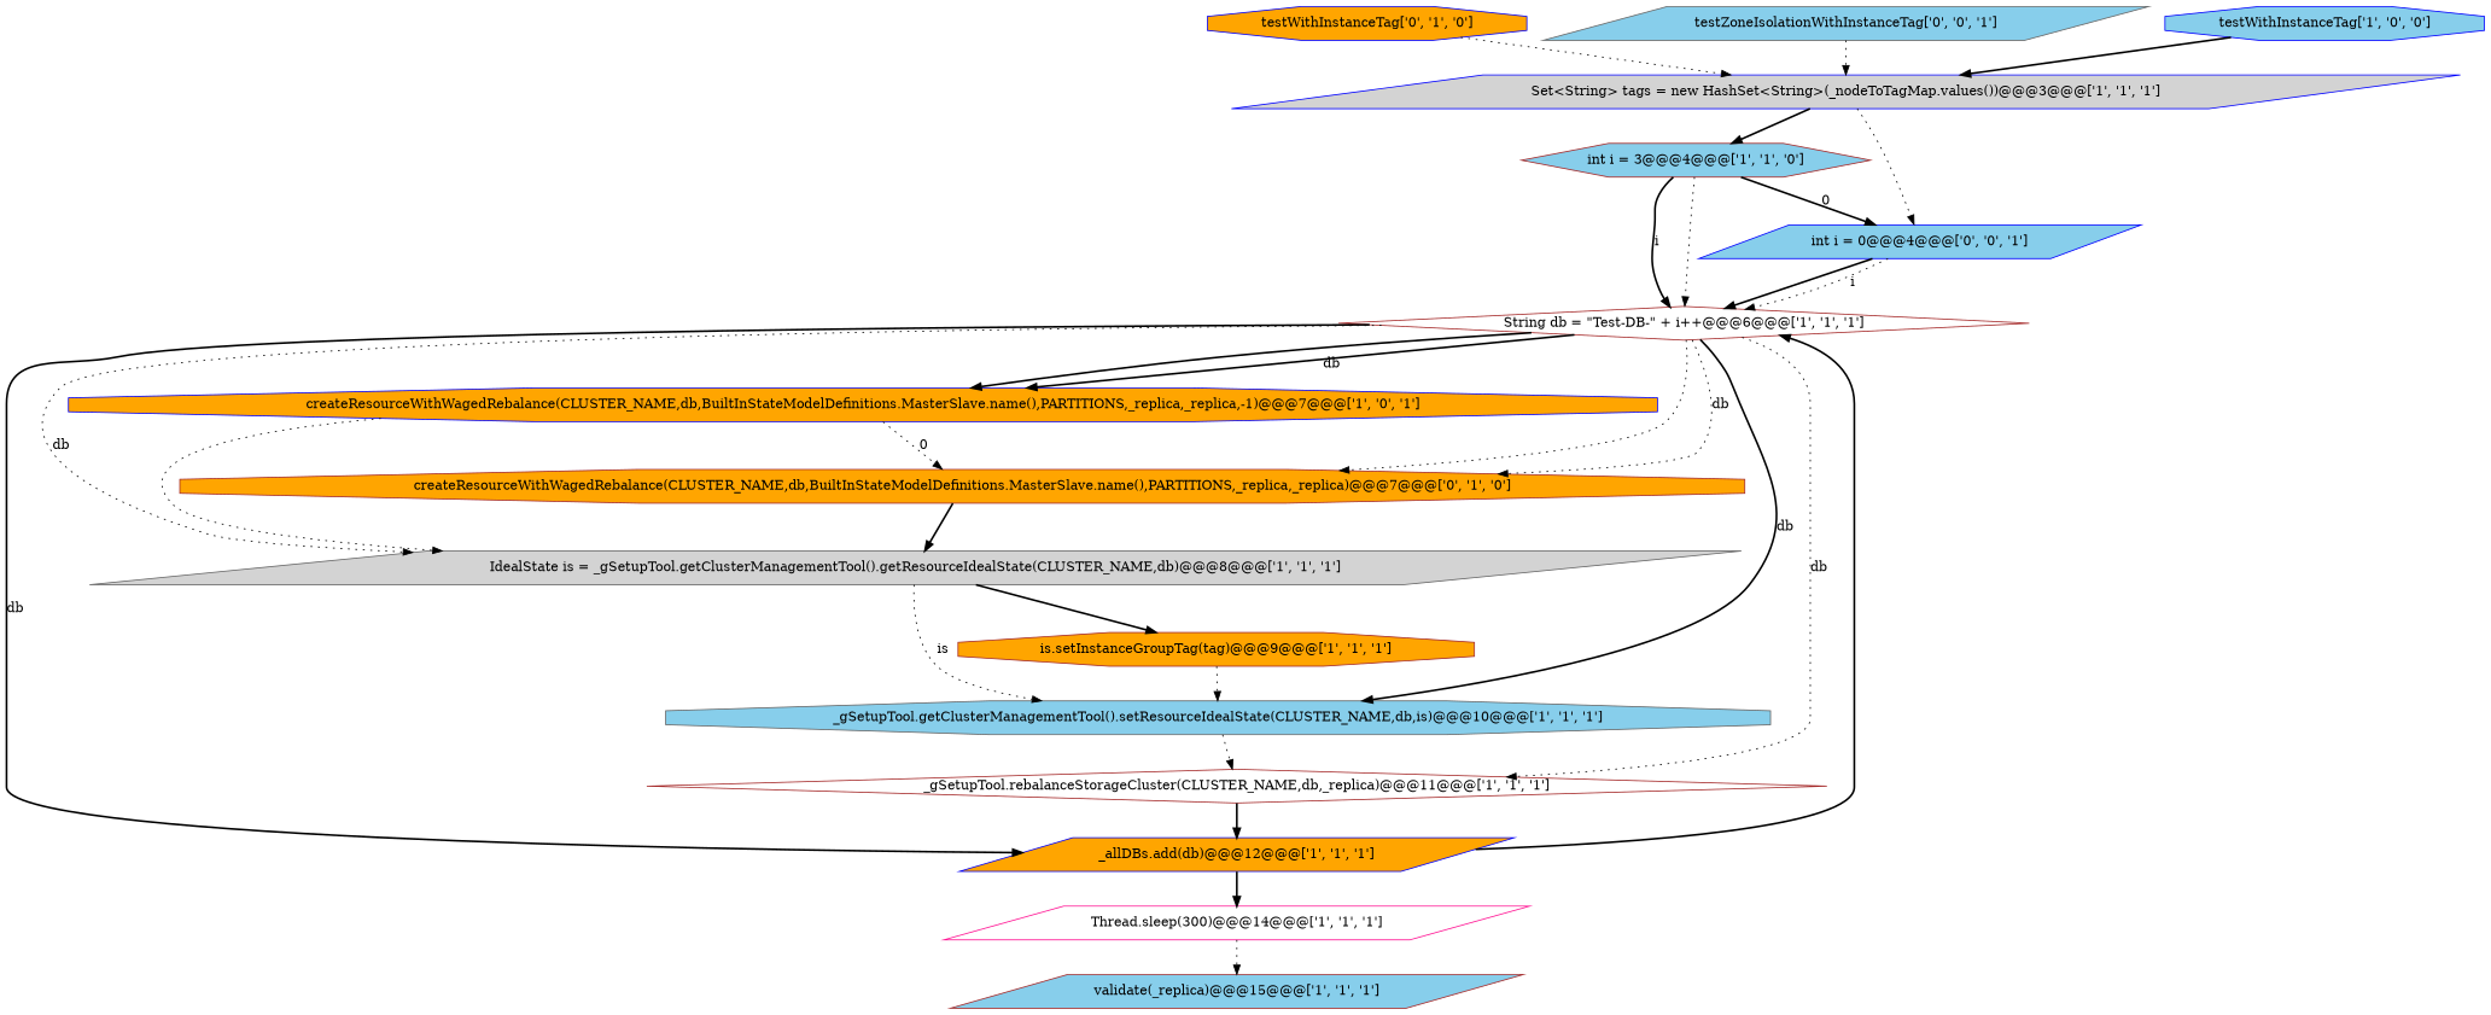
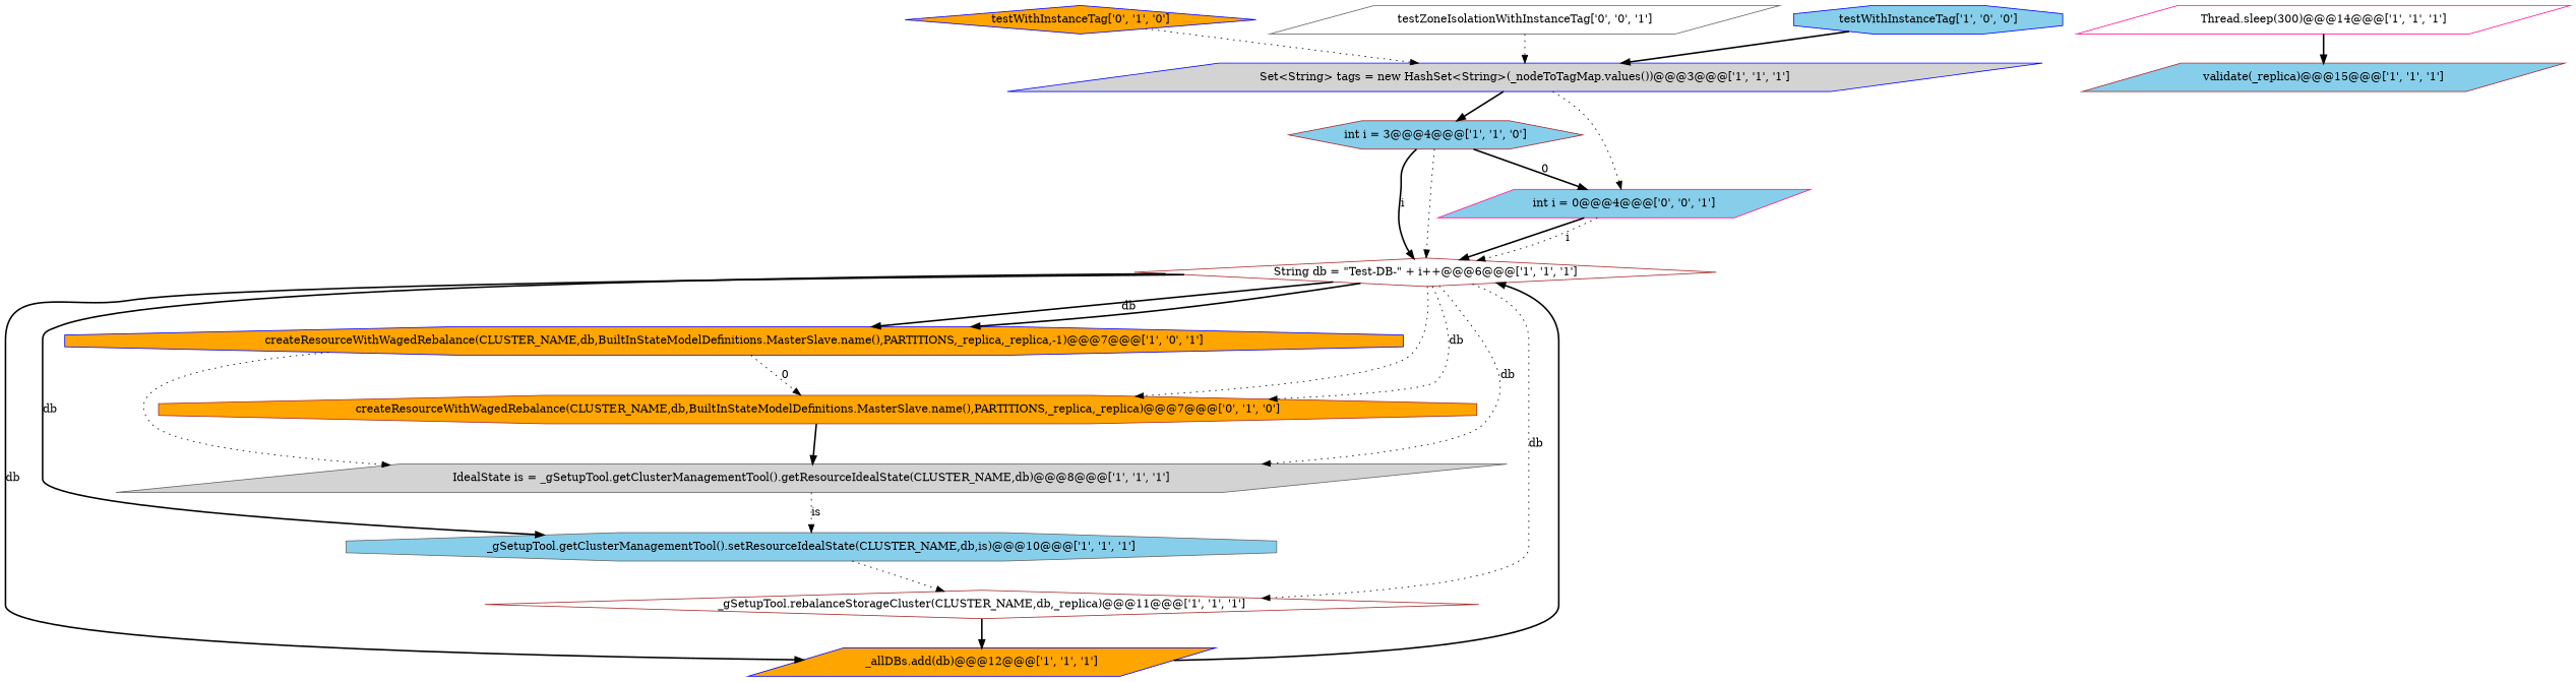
  digraph {
    node [color=brown fillcolor=orange shape=parallelogram style=filled]
    edge [style=bold]
-   n1 [color=blue label="testWithInstanceTag['0', '1', '0']" shape=octagon]
+   n1 [color=blue label="testWithInstanceTag['0', '1', '0']" shape=diamond]
    n2 [color=blue fillcolor=lightgrey label="Set<String> tags = new HashSet<String>(_nodeToTagMap.values())@@@3@@@['1', '1', '1']"]
    n3 [fillcolor=skyblue label="int i = 3@@@4@@@['1', '1', '0']" shape=hexagon]
-   n4 [color=blue fillcolor=skyblue label="int i = 0@@@4@@@['0', '0', '1']"]
+   n4 [color=deeppink fillcolor=skyblue label="int i = 0@@@4@@@['0', '0', '1']"]
    n5 [fillcolor=white label="String db = \"Test-DB-\" + i++@@@6@@@['1', '1', '1']" shape=diamond]
    n6 [color=gray40 fillcolor=lightgrey label="IdealState is = _gSetupTool.getClusterManagementTool().getResourceIdealState(CLUSTER_NAME,db)@@@8@@@['1', '1', '1']"]
    n7 [color=blue label="createResourceWithWagedRebalance(CLUSTER_NAME,db,BuiltInStateModelDefinitions.MasterSlave.name(),PARTITIONS,_replica,_replica,-1)@@@7@@@['1', '0', '1']" shape=octagon]
    n8 [color=blue label="_allDBs.add(db)@@@12@@@['1', '1', '1']"]
    n9 [color=gray40 fillcolor=skyblue label="_gSetupTool.getClusterManagementTool().setResourceIdealState(CLUSTER_NAME,db,is)@@@10@@@['1', '1', '1']" shape=octagon]
    n10 [label="createResourceWithWagedRebalance(CLUSTER_NAME,db,BuiltInStateModelDefinitions.MasterSlave.name(),PARTITIONS,_replica,_replica)@@@7@@@['0', '1', '0']" shape=octagon]
    n11 [fillcolor=white label="_gSetupTool.rebalanceStorageCluster(CLUSTER_NAME,db,_replica)@@@11@@@['1', '1', '1']" shape=diamond]
-   n12 [label="is.setInstanceGroupTag(tag)@@@9@@@['1', '1', '1']" shape=octagon]
    n13 [color=deeppink fillcolor=white label="Thread.sleep(300)@@@14@@@['1', '1', '1']"]
-   n14 [color=gray40 fillcolor=skyblue label="testZoneIsolationWithInstanceTag['0', '0', '1']"]
+   n14 [color=gray40 fillcolor=white label="testZoneIsolationWithInstanceTag['0', '0', '1']"]
    n15 [color=blue fillcolor=skyblue label="testWithInstanceTag['1', '0', '0']" shape=octagon]
    n16 [fillcolor=skyblue label="validate(_replica)@@@15@@@['1', '1', '1']"]
    n1 -> n2 [style=dotted]
    n2 -> n3
    n2 -> n4 [style=dotted]
    n3 -> n4 [label=0]
    n3 -> n5 [label=i]
    n3 -> n5 [style=dotted]
    n4 -> n5
    n4 -> n5 [label=i style=dotted]
    n5 -> n6 [label=db style=dotted]
    n5 -> n7 [label=db]
    n5 -> n7
    n5 -> n8 [label=db]
    n5 -> n9 [label=db]
    n5 -> n10 [label=db style=dotted]
    n5 -> n10 [style=dotted]
    n5 -> n11 [label=db style=dotted]
    n6 -> n9 [label=is style=dotted]
-   n6 -> n12
    n7 -> n6 [style=dotted]
    n7 -> n10 [label=0 style=dotted]
    n8 -> n5
-   n8 -> n13
    n9 -> n11 [style=dotted]
    n10 -> n6
    n11 -> n8
-   n12 -> n9 [style=dotted]
-   n13 -> n16 [style=dotted]
+   n13 -> n16
    n14 -> n2 [style=dotted]
    n15 -> n2
  }
